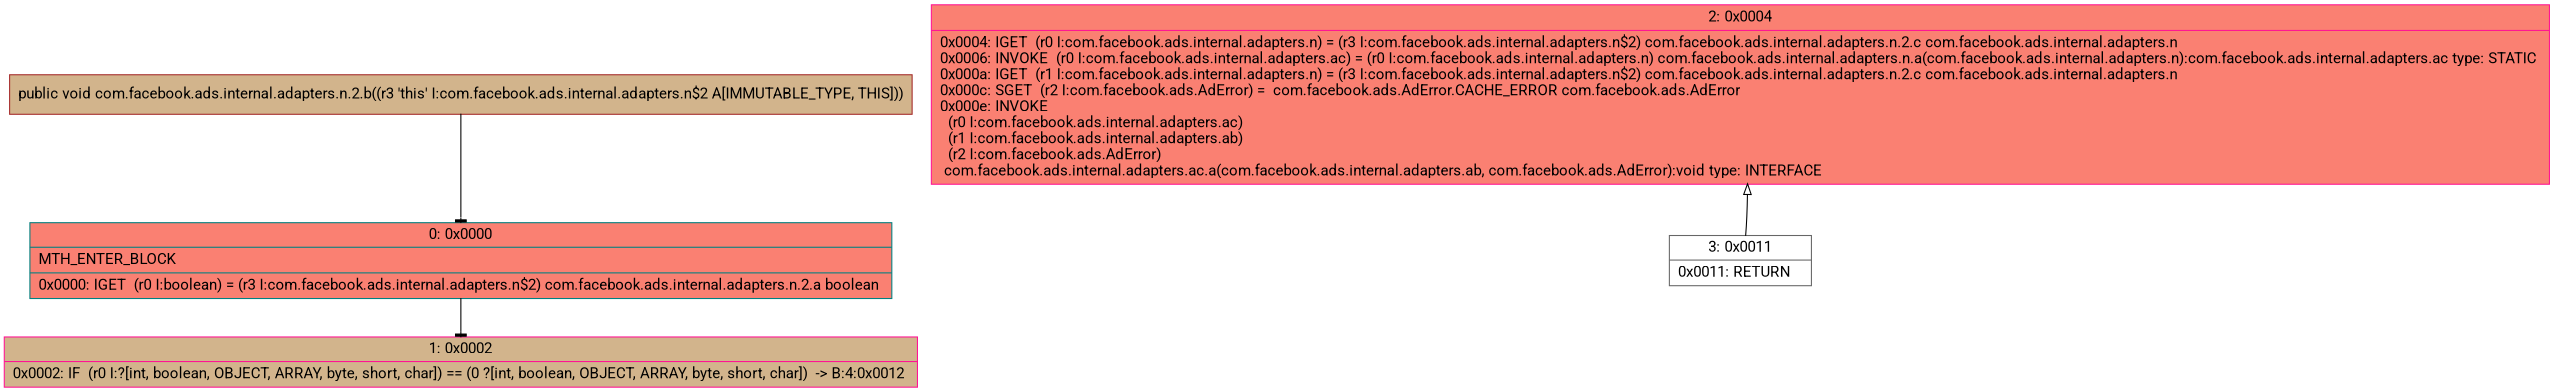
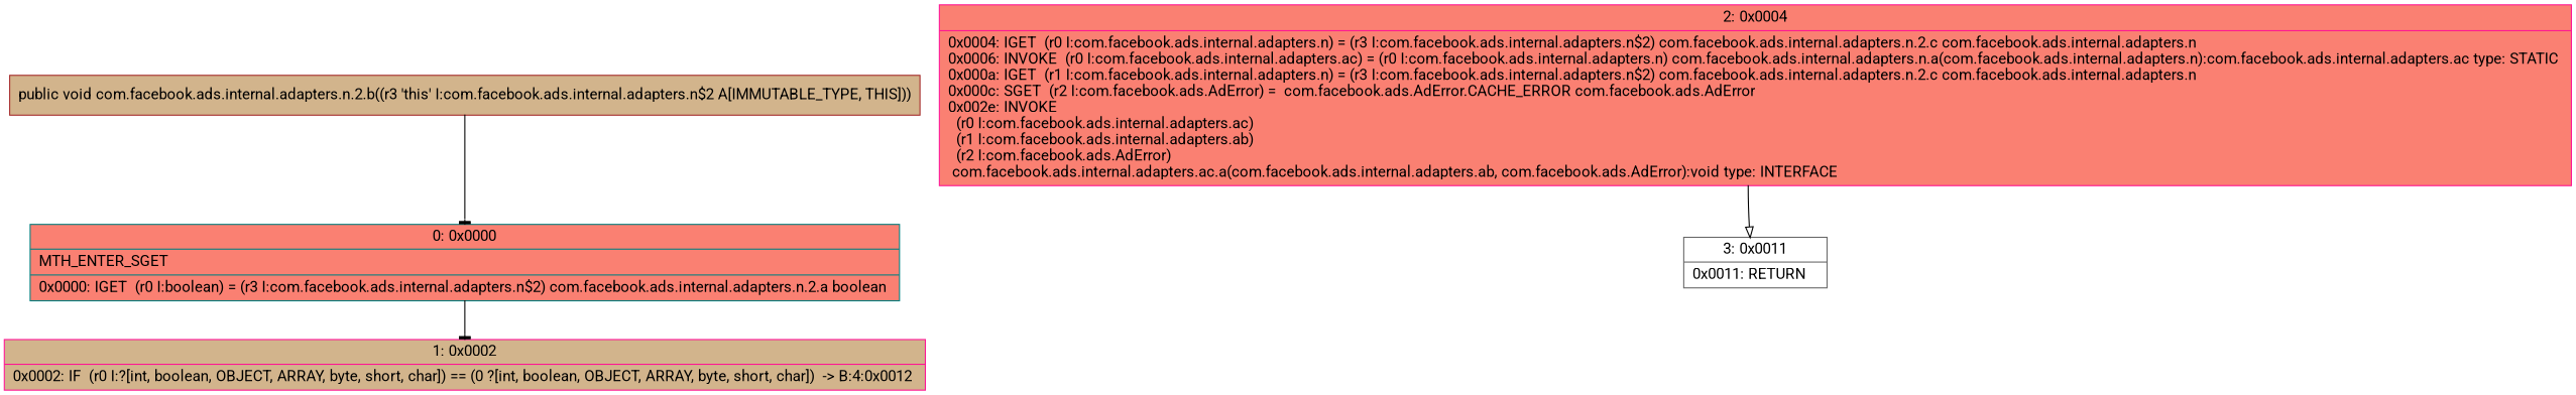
  digraph {
    fontname=Roboto
    node [color=deeppink fillcolor=salmon fontname=Roboto shape=record style=filled]
    edge [arrowhead=tee fontname=Roboto]
-   n1 [color=teal label="{0\:\ 0x0000|MTH_ENTER_BLOCK\l|0x0000: IGET  (r0 I:boolean) = (r3 I:com.facebook.ads.internal.adapters.n$2) com.facebook.ads.internal.adapters.n.2.a boolean \l}"]
+   n1 [color=teal label="{0\:\ 0x0000|MTH_ENTER_SGET\l|0x0000: IGET  (r0 I:boolean) = (r3 I:com.facebook.ads.internal.adapters.n$2) com.facebook.ads.internal.adapters.n.2.a boolean \l}"]
    n2 [fillcolor=tan label="{1\:\ 0x0002|0x0002: IF  (r0 I:?[int, boolean, OBJECT, ARRAY, byte, short, char]) == (0 ?[int, boolean, OBJECT, ARRAY, byte, short, char])  \-\> B:4:0x0012 \l}"]
-   n3 [label="{2\:\ 0x0004|0x0004: IGET  (r0 I:com.facebook.ads.internal.adapters.n) = (r3 I:com.facebook.ads.internal.adapters.n$2) com.facebook.ads.internal.adapters.n.2.c com.facebook.ads.internal.adapters.n \l0x0006: INVOKE  (r0 I:com.facebook.ads.internal.adapters.ac) = (r0 I:com.facebook.ads.internal.adapters.n) com.facebook.ads.internal.adapters.n.a(com.facebook.ads.internal.adapters.n):com.facebook.ads.internal.adapters.ac type: STATIC \l0x000a: IGET  (r1 I:com.facebook.ads.internal.adapters.n) = (r3 I:com.facebook.ads.internal.adapters.n$2) com.facebook.ads.internal.adapters.n.2.c com.facebook.ads.internal.adapters.n \l0x000c: SGET  (r2 I:com.facebook.ads.AdError) =  com.facebook.ads.AdError.CACHE_ERROR com.facebook.ads.AdError \l0x000e: INVOKE  \l  (r0 I:com.facebook.ads.internal.adapters.ac)\l  (r1 I:com.facebook.ads.internal.adapters.ab)\l  (r2 I:com.facebook.ads.AdError)\l com.facebook.ads.internal.adapters.ac.a(com.facebook.ads.internal.adapters.ab, com.facebook.ads.AdError):void type: INTERFACE \l}"]
+   n3 [label="{2\:\ 0x0004|0x0004: IGET  (r0 I:com.facebook.ads.internal.adapters.n) = (r3 I:com.facebook.ads.internal.adapters.n$2) com.facebook.ads.internal.adapters.n.2.c com.facebook.ads.internal.adapters.n \l0x0006: INVOKE  (r0 I:com.facebook.ads.internal.adapters.ac) = (r0 I:com.facebook.ads.internal.adapters.n) com.facebook.ads.internal.adapters.n.a(com.facebook.ads.internal.adapters.n):com.facebook.ads.internal.adapters.ac type: STATIC \l0x000a: IGET  (r1 I:com.facebook.ads.internal.adapters.n) = (r3 I:com.facebook.ads.internal.adapters.n$2) com.facebook.ads.internal.adapters.n.2.c com.facebook.ads.internal.adapters.n \l0x000c: SGET  (r2 I:com.facebook.ads.AdError) =  com.facebook.ads.AdError.CACHE_ERROR com.facebook.ads.AdError \l0x002e: INVOKE  \l  (r0 I:com.facebook.ads.internal.adapters.ac)\l  (r1 I:com.facebook.ads.internal.adapters.ab)\l  (r2 I:com.facebook.ads.AdError)\l com.facebook.ads.internal.adapters.ac.a(com.facebook.ads.internal.adapters.ab, com.facebook.ads.AdError):void type: INTERFACE \l}"]
    n4 [color=gray40 fillcolor=white label="{3\:\ 0x0011|0x0011: RETURN   \l}"]
    n5 [color=brown fillcolor=tan label="{public void com.facebook.ads.internal.adapters.n.2.b((r3 'this' I:com.facebook.ads.internal.adapters.n$2 A[IMMUTABLE_TYPE, THIS])) }"]
    n1 -> n2
-   n4 -> n3 [arrowhead=onormal]
+   n3 -> n4 [arrowhead=onormal]
    n5 -> n1
  }
